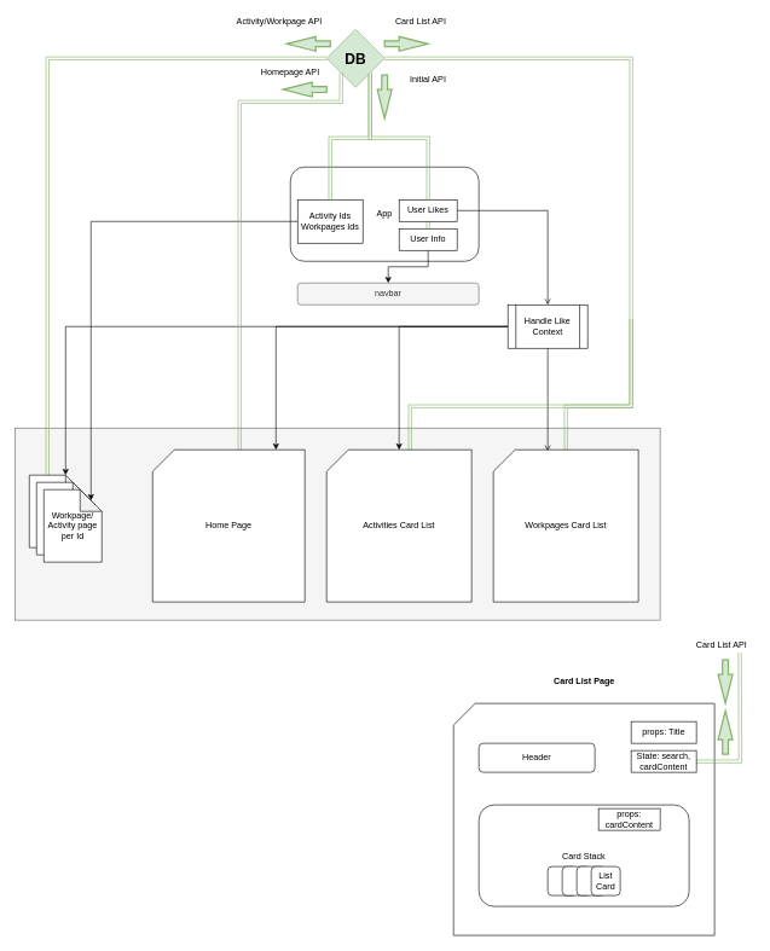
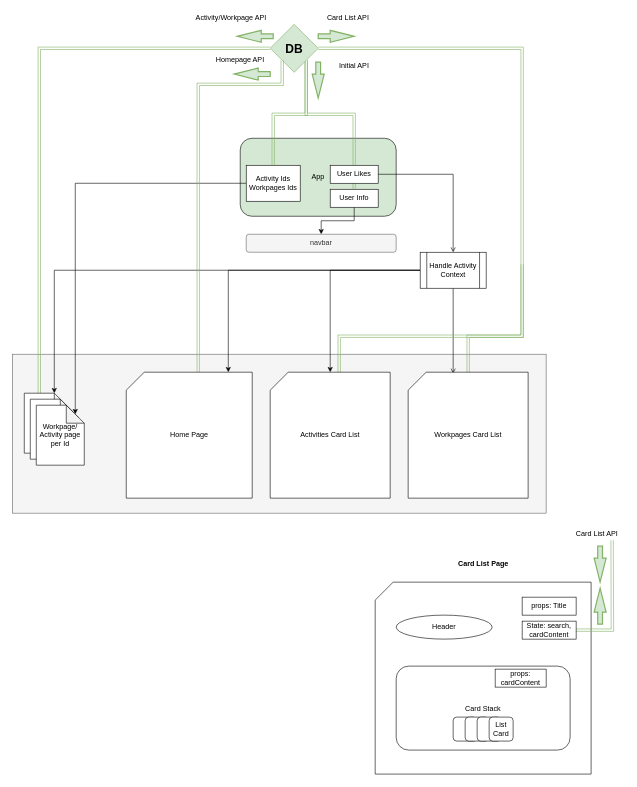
  <mxCell id="0" />
  <mxCell id="1" parent="0" />
  <mxCell id="2" value="" style="rounded=0;whiteSpace=wrap;html=1;fillColor=#f5f5f5;strokeColor=#666666;fontColor=#333333;" parent="1" vertex="1"><mxGeometry x="20" y="590" width="890" height="265" as="geometry" /></mxCell>
- <mxCell id="3" value="App" style="rounded=1;whiteSpace=wrap;html=1;align=center;" parent="1" vertex="1"><mxGeometry x="400" y="230" width="260" height="130" as="geometry" /></mxCell>
+ <mxCell id="3" value="App" style="rounded=1;whiteSpace=wrap;html=1;align=center;fillColor=#d5e8d4;" parent="1" vertex="1"><mxGeometry x="400" y="230" width="260" height="130" as="geometry" /></mxCell>
  <mxCell id="4" style="edgeStyle=orthogonalEdgeStyle;rounded=0;orthogonalLoop=1;jettySize=auto;html=1;exitX=0;exitY=0.5;exitDx=0;exitDy=0;entryX=0;entryY=0;entryDx=65;entryDy=15;entryPerimeter=0;" parent="1" source="5" target="22" edge="1"><mxGeometry relative="1" as="geometry" /></mxCell>
  <mxCell id="5" value="Activity Ids&lt;br&gt;Workpages Ids" style="rounded=0;whiteSpace=wrap;html=1;" parent="1" vertex="1"><mxGeometry x="410" y="275" width="90" height="60" as="geometry" /></mxCell>
  <mxCell id="6" style="edgeStyle=orthogonalEdgeStyle;shape=link;rounded=0;comic=0;orthogonalLoop=1;jettySize=auto;html=1;exitX=1;exitY=1;exitDx=0;exitDy=0;entryX=0.5;entryY=0;entryDx=0;entryDy=0;shadow=0;strokeColor=#82B366;" parent="1" source="8" target="13" edge="1"><mxGeometry relative="1" as="geometry"><Array as="points"><mxPoint x="510" y="190" /><mxPoint x="590" y="190" /></Array></mxGeometry></mxCell>
  <mxCell id="7" style="edgeStyle=orthogonalEdgeStyle;shape=link;rounded=0;comic=0;orthogonalLoop=1;jettySize=auto;html=1;exitX=1;exitY=1;exitDx=0;exitDy=0;entryX=0.5;entryY=0;entryDx=0;entryDy=0;shadow=0;strokeColor=#82B366;" parent="1" source="8" target="5" edge="1"><mxGeometry relative="1" as="geometry"><Array as="points"><mxPoint x="510" y="190" /><mxPoint x="455" y="190" /></Array></mxGeometry></mxCell>
  <mxCell id="8" value="&lt;b&gt;&lt;font style=&quot;font-size: 20px&quot;&gt;DB&lt;/font&gt;&lt;/b&gt;" style="rhombus;whiteSpace=wrap;html=1;fillColor=#d5e8d4;strokeColor=#82b366;" parent="1" vertex="1"><mxGeometry x="450" y="40" width="80" height="80" as="geometry" /></mxCell>
  <mxCell id="9" style="edgeStyle=orthogonalEdgeStyle;rounded=0;orthogonalLoop=1;jettySize=auto;html=1;exitX=0.5;exitY=1;exitDx=0;exitDy=0;entryX=0.5;entryY=0;entryDx=0;entryDy=0;" parent="1" source="10" target="23" edge="1"><mxGeometry relative="1" as="geometry" /></mxCell>
  <mxCell id="10" value="User Info" style="rounded=0;whiteSpace=wrap;html=1;" parent="1" vertex="1"><mxGeometry x="550" y="315" width="80" height="30" as="geometry" /></mxCell>
  <mxCell id="11" style="edgeStyle=orthogonalEdgeStyle;rounded=0;orthogonalLoop=1;jettySize=auto;html=1;exitX=1;exitY=0.5;exitDx=0;exitDy=0;entryX=0.5;entryY=0;entryDx=0;entryDy=0;endArrow=open;" parent="1" source="13" target="18" edge="1"><mxGeometry relative="1" as="geometry" /></mxCell>
  <mxCell id="12" style="edgeStyle=orthogonalEdgeStyle;shape=link;rounded=0;comic=0;orthogonalLoop=1;jettySize=auto;html=1;exitX=0.5;exitY=1;exitDx=0;exitDy=0;entryX=0.5;entryY=0;entryDx=0;entryDy=0;shadow=0;strokeColor=#82B366;" parent="1" source="13" target="10" edge="1"><mxGeometry relative="1" as="geometry" /></mxCell>
  <mxCell id="13" value="User Likes" style="rounded=0;whiteSpace=wrap;html=1;shadow=0;comic=0;glass=0;" parent="1" vertex="1"><mxGeometry x="550" y="275" width="80" height="30" as="geometry" /></mxCell>
  <mxCell id="14" style="edgeStyle=orthogonalEdgeStyle;rounded=0;orthogonalLoop=1;jettySize=auto;html=1;exitX=0;exitY=0.5;exitDx=0;exitDy=0;entryX=0.5;entryY=0;entryDx=0;entryDy=0;entryPerimeter=0;" parent="1" source="18" target="27" edge="1"><mxGeometry relative="1" as="geometry" /></mxCell>
  <mxCell id="15" style="edgeStyle=orthogonalEdgeStyle;rounded=0;orthogonalLoop=1;jettySize=auto;html=1;exitX=0.5;exitY=1;exitDx=0;exitDy=0;entryX=0.375;entryY=0.01;entryDx=0;entryDy=0;entryPerimeter=0;endArrow=open;" parent="1" source="18" target="29" edge="1"><mxGeometry relative="1" as="geometry" /></mxCell>
  <mxCell id="16" style="edgeStyle=orthogonalEdgeStyle;rounded=0;orthogonalLoop=1;jettySize=auto;html=1;exitX=0;exitY=0.5;exitDx=0;exitDy=0;entryX=0.81;entryY=0;entryDx=0;entryDy=0;entryPerimeter=0;" parent="1" source="18" target="25" edge="1"><mxGeometry relative="1" as="geometry" /></mxCell>
  <mxCell id="17" style="edgeStyle=orthogonalEdgeStyle;rounded=0;comic=0;orthogonalLoop=1;jettySize=auto;html=1;exitX=0;exitY=0.5;exitDx=0;exitDy=0;entryX=0;entryY=0;entryDx=50;entryDy=0;entryPerimeter=0;shadow=0;strokeColor=#000000;" parent="1" source="18" target="20" edge="1"><mxGeometry relative="1" as="geometry" /></mxCell>
- <mxCell id="18" value="Handle Like Context" style="shape=process;whiteSpace=wrap;html=1;backgroundOutline=1;" parent="1" vertex="1"><mxGeometry x="700" y="420" width="110" height="60" as="geometry" /></mxCell>
+ <mxCell id="18" value="Handle Activity Context" style="shape=process;whiteSpace=wrap;html=1;backgroundOutline=1;" parent="1" vertex="1"><mxGeometry x="700" y="420" width="110" height="60" as="geometry" /></mxCell>
  <mxCell id="19" style="edgeStyle=orthogonalEdgeStyle;shape=link;rounded=0;orthogonalLoop=1;jettySize=auto;html=1;exitX=0;exitY=0;exitDx=25;exitDy=0;exitPerimeter=0;entryX=0;entryY=0.5;entryDx=0;entryDy=0;fillColor=#d5e8d4;strokeColor=#82b366;" parent="1" source="20" target="8" edge="1"><mxGeometry relative="1" as="geometry" /></mxCell>
  <mxCell id="20" value="" style="shape=note;whiteSpace=wrap;html=1;backgroundOutline=1;darkOpacity=0.05;" parent="1" vertex="1"><mxGeometry x="40" y="655" width="80" height="100" as="geometry" /></mxCell>
  <mxCell id="21" value="" style="shape=note;whiteSpace=wrap;html=1;backgroundOutline=1;darkOpacity=0.05;" parent="1" vertex="1"><mxGeometry x="50" y="665" width="80" height="100" as="geometry" /></mxCell>
  <mxCell id="22" value="Workpage/ Activity page per Id" style="shape=note;whiteSpace=wrap;html=1;backgroundOutline=1;darkOpacity=0.05;" parent="1" vertex="1"><mxGeometry x="60" y="675" width="80" height="100" as="geometry" /></mxCell>
  <mxCell id="23" value="navbar" style="rounded=1;whiteSpace=wrap;html=1;fillColor=#f5f5f5;strokeColor=#666666;fontColor=#333333;" parent="1" vertex="1"><mxGeometry x="410" y="390" width="250" height="30" as="geometry" /></mxCell>
  <mxCell id="24" style="edgeStyle=orthogonalEdgeStyle;shape=link;rounded=0;orthogonalLoop=1;jettySize=auto;html=1;exitX=0;exitY=0;exitDx=120;exitDy=0;exitPerimeter=0;entryX=0;entryY=1;entryDx=0;entryDy=0;fillColor=#d5e8d4;strokeColor=#82b366;" parent="1" source="25" target="8" edge="1"><mxGeometry relative="1" as="geometry"><Array as="points"><mxPoint x="330" y="140" /><mxPoint x="470" y="140" /></Array></mxGeometry></mxCell>
  <mxCell id="25" value="Home Page" style="shape=card;whiteSpace=wrap;html=1;" parent="1" vertex="1"><mxGeometry x="210" y="620" width="210" height="210" as="geometry" /></mxCell>
  <mxCell id="26" style="edgeStyle=orthogonalEdgeStyle;shape=link;rounded=0;orthogonalLoop=1;jettySize=auto;html=1;exitX=0;exitY=0;exitDx=115;exitDy=0;exitPerimeter=0;fillColor=#d5e8d4;strokeColor=#82b366;" parent="1" source="27" edge="1"><mxGeometry relative="1" as="geometry"><mxPoint x="870" y="440" as="targetPoint" /><Array as="points"><mxPoint x="565" y="560" /><mxPoint x="870" y="560" /></Array></mxGeometry></mxCell>
  <mxCell id="27" value="Activities Card List" style="shape=card;whiteSpace=wrap;html=1;" parent="1" vertex="1"><mxGeometry x="450" y="620" width="200" height="210" as="geometry" /></mxCell>
  <mxCell id="28" style="edgeStyle=orthogonalEdgeStyle;shape=link;rounded=0;orthogonalLoop=1;jettySize=auto;html=1;exitX=0.5;exitY=0;exitDx=0;exitDy=0;exitPerimeter=0;entryX=1;entryY=0.5;entryDx=0;entryDy=0;fillColor=#d5e8d4;strokeColor=#82B366;" parent="1" source="29" target="8" edge="1"><mxGeometry relative="1" as="geometry"><Array as="points"><mxPoint x="780" y="560" /><mxPoint x="870" y="560" /><mxPoint x="870" y="80" /></Array></mxGeometry></mxCell>
  <mxCell id="29" value="Workpages Card List" style="shape=card;whiteSpace=wrap;html=1;" parent="1" vertex="1"><mxGeometry x="680" y="620" width="200" height="210" as="geometry" /></mxCell>
  <mxCell id="30" value="" style="verticalLabelPosition=bottom;verticalAlign=top;html=1;strokeWidth=2;shape=mxgraph.arrows2.arrow;dy=0.6;dx=40;notch=0;rotation=-180;fillColor=#d5e8d4;strokeColor=#82b366;" parent="1" vertex="1"><mxGeometry x="395" y="50" width="60" height="20" as="geometry" /></mxCell>
  <mxCell id="31" value="" style="verticalLabelPosition=bottom;verticalAlign=top;html=1;strokeWidth=2;shape=mxgraph.arrows2.arrow;dy=0.6;dx=40;notch=0;rotation=-180;fillColor=#d5e8d4;strokeColor=#82b366;" parent="1" vertex="1"><mxGeometry x="390" y="113" width="60" height="20" as="geometry" /></mxCell>
  <mxCell id="32" value="" style="verticalLabelPosition=bottom;verticalAlign=top;html=1;strokeWidth=2;shape=mxgraph.arrows2.arrow;dy=0.6;dx=40;notch=0;rotation=0;fillColor=#d5e8d4;strokeColor=#82b366;" parent="1" vertex="1"><mxGeometry x="530" y="50" width="60" height="20" as="geometry" /></mxCell>
  <mxCell id="33" value="Card List API" style="text;html=1;strokeColor=none;fillColor=none;align=center;verticalAlign=middle;whiteSpace=wrap;rounded=0;" parent="1" vertex="1"><mxGeometry x="535" y="20" width="90" height="20" as="geometry" /></mxCell>
  <mxCell id="34" value="Activity/Workpage API" style="text;html=1;strokeColor=none;fillColor=none;align=center;verticalAlign=middle;whiteSpace=wrap;rounded=0;" parent="1" vertex="1"><mxGeometry x="320" y="20" width="130" height="20" as="geometry" /></mxCell>
  <mxCell id="35" value="Homepage API" style="text;html=1;strokeColor=none;fillColor=none;align=center;verticalAlign=middle;whiteSpace=wrap;rounded=0;" parent="1" vertex="1"><mxGeometry x="355" y="90" width="90" height="20" as="geometry" /></mxCell>
  <mxCell id="36" value="" style="verticalLabelPosition=bottom;verticalAlign=top;html=1;strokeWidth=2;shape=mxgraph.arrows2.arrow;dy=0.6;dx=40;notch=0;rotation=90;fillColor=#d5e8d4;strokeColor=#82b366;" parent="1" vertex="1"><mxGeometry x="500" y="123" width="60" height="20" as="geometry" /></mxCell>
  <mxCell id="37" value="Initial API" style="text;html=1;strokeColor=none;fillColor=none;align=center;verticalAlign=middle;whiteSpace=wrap;rounded=0;" parent="1" vertex="1"><mxGeometry x="545" y="100" width="90" height="20" as="geometry" /></mxCell>
  <mxCell id="38" value="" style="shape=card;whiteSpace=wrap;html=1;" parent="1" vertex="1"><mxGeometry x="625" y="970" width="360" height="320" as="geometry" /></mxCell>
  <mxCell id="39" value="&lt;b&gt;Card List Page&lt;/b&gt;" style="text;html=1;strokeColor=none;fillColor=none;align=center;verticalAlign=middle;whiteSpace=wrap;rounded=0;" parent="1" vertex="1"><mxGeometry x="752.5" y="930" width="105" height="20" as="geometry" /></mxCell>
  <mxCell id="40" value="&lt;blockquote style=&quot;text-align: left ; line-height: 100%&quot;&gt;&lt;span&gt;Card Stack&lt;/span&gt;&lt;br&gt;&lt;/blockquote&gt;" style="rounded=1;whiteSpace=wrap;html=1;" parent="1" vertex="1"><mxGeometry x="660" y="1110" width="290" height="140" as="geometry" /></mxCell>
- <mxCell id="41" value="Header" style="rounded=1;whiteSpace=wrap;html=1;" parent="1" vertex="1"><mxGeometry x="660" y="1025" width="160" height="40" as="geometry" /></mxCell>
+ <mxCell id="41" value="Header" style="ellipse;whiteSpace=wrap;html=1;" parent="1" vertex="1"><mxGeometry x="660" y="1025" width="160" height="40" as="geometry" /></mxCell>
  <mxCell id="42" value="" style="rounded=1;whiteSpace=wrap;html=1;" parent="1" vertex="1"><mxGeometry x="755" y="1195" width="40" height="40" as="geometry" /></mxCell>
  <mxCell id="43" value="" style="rounded=1;whiteSpace=wrap;html=1;" parent="1" vertex="1"><mxGeometry x="775" y="1195" width="40" height="40" as="geometry" /></mxCell>
  <mxCell id="44" value="" style="rounded=1;whiteSpace=wrap;html=1;" parent="1" vertex="1"><mxGeometry x="795" y="1195" width="40" height="40" as="geometry" /></mxCell>
  <mxCell id="45" value="List Card" style="rounded=1;whiteSpace=wrap;html=1;" parent="1" vertex="1"><mxGeometry x="815" y="1195" width="40" height="40" as="geometry" /></mxCell>
  <mxCell id="46" value="props: Title" style="rounded=0;whiteSpace=wrap;html=1;shadow=0;glass=0;comic=0;" parent="1" vertex="1"><mxGeometry x="870" y="995" width="90" height="30" as="geometry" /></mxCell>
  <mxCell id="47" style="edgeStyle=orthogonalEdgeStyle;shape=link;rounded=0;orthogonalLoop=1;jettySize=auto;html=1;exitX=1;exitY=0.5;exitDx=0;exitDy=0;fillColor=#d5e8d4;strokeColor=#82b366;" parent="1" source="48" edge="1"><mxGeometry relative="1" as="geometry"><mxPoint x="1020" y="900" as="targetPoint" /></mxGeometry></mxCell>
  <mxCell id="48" value="State: search, cardContent" style="rounded=0;whiteSpace=wrap;html=1;shadow=0;glass=0;comic=0;" parent="1" vertex="1"><mxGeometry x="870" y="1035" width="90" height="30" as="geometry" /></mxCell>
  <mxCell id="49" value="" style="verticalLabelPosition=bottom;verticalAlign=top;html=1;strokeWidth=2;shape=mxgraph.arrows2.arrow;dy=0.6;dx=40;notch=0;rotation=-90;fillColor=#d5e8d4;strokeColor=#82b366;" parent="1" vertex="1"><mxGeometry x="970" y="1000" width="60" height="20" as="geometry" /></mxCell>
  <mxCell id="50" value="Card List API" style="text;html=1;strokeColor=none;fillColor=none;align=center;verticalAlign=middle;whiteSpace=wrap;rounded=0;" parent="1" vertex="1"><mxGeometry x="950" y="880" width="90" height="20" as="geometry" /></mxCell>
  <mxCell id="51" value="" style="verticalLabelPosition=bottom;verticalAlign=top;html=1;strokeWidth=2;shape=mxgraph.arrows2.arrow;dy=0.6;dx=40;notch=0;rotation=90;fillColor=#d5e8d4;strokeColor=#82b366;" parent="1" vertex="1"><mxGeometry x="970" y="930" width="60" height="20" as="geometry" /></mxCell>
  <mxCell id="52" value="props:&lt;br&gt;cardContent" style="rounded=0;whiteSpace=wrap;html=1;" parent="1" vertex="1"><mxGeometry x="825" y="1115" width="85" height="30" as="geometry" /></mxCell>
